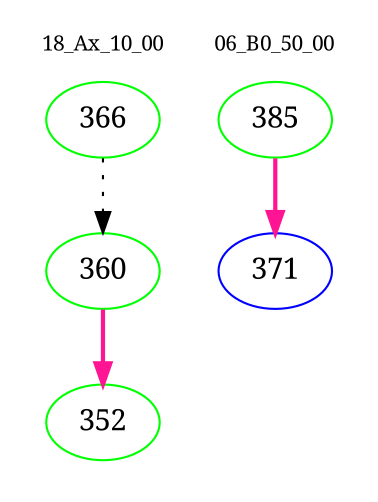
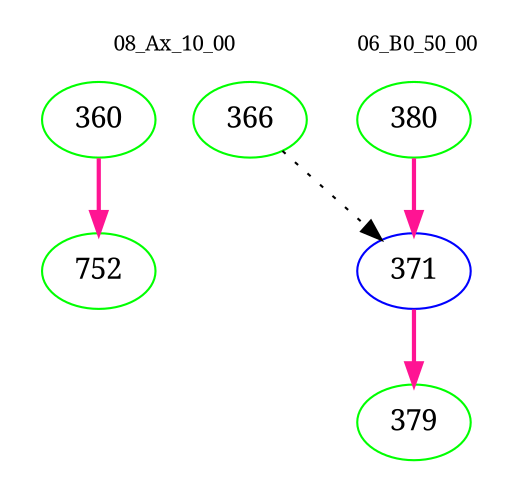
  digraph {
    fontname="Noto Serif"
    node [color=green fontname="Noto Serif"]
    edge [color=deeppink fontname="Noto Serif" style=bold]
    n1 [label=366]
    n2 [label=360]
-   n3 [label=352]
-   n4 [label=385]
+   n3 [label=752]
+   n4 [label=380]
    n5 [color=blue label=371]
+   n6 [label=379]
    subgraph cluster_1 {
      color=white
      fontsize=10
-     label="18_Ax_10_00"
+     label="08_Ax_10_00"
      n1
      n2
      n3
    }
    subgraph cluster_2 {
      color=white
      fontsize=10
      label="06_B0_50_00"
      n4
      n5
+     n6
    }
-   n1 -> n2 [color=black style=dotted]
+   n1 -> n5 [color=black style=dotted]
    n2 -> n3
    n4 -> n5
+   n5 -> n6
  }
